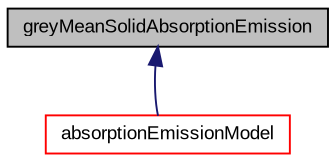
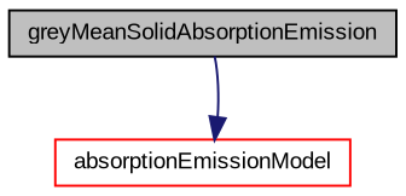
  digraph {
    fontname="Liberation Sans"
    node [fontname="Liberation Sans" fontsize=10 shape=record]
    n1 [color=black fillcolor=grey75 fontcolor=black height=0.2 label=greyMeanSolidAbsorptionEmission style=filled width=0.4]
    n2 [color=red height=0.2 label=absorptionEmissionModel width=0.4]
-   n1 -> n2 [color=midnightblue dir=back fontname="Liberation Sans" fontsize=10 labelfontname=FreeSans labelfontsize=10 style=solid]
+   n2 -> n1 [color=midnightblue dir=back fontname="Liberation Sans" fontsize=10 labelfontname=FreeSans labelfontsize=10 style=solid]
  }
